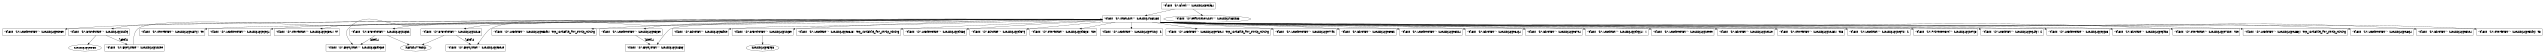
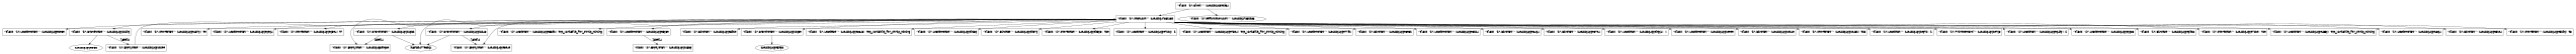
  digraph {
    fontname="DejaVu Sans Mono"
    node [fontname="DejaVu Sans Mono" shape=box]
    edge [fontname="DejaVu Sans Mono"]
    n1 [label="<class 'ir.LoadImmStat'> 140422646602080"]
    n2 [label="<class 'ir.StoreStat'> 140422646604576: t0"]
    n3 [label="<class 'ir.LoadImmStat'> 140422646606064"]
    n4 [label="<class 'ir.StoreStat'> 140422646606304: t7"]
    n5 [label="<class 'ir.EmptyStat'> 140422646599680"]
    n6 [label="<class 'ir.LoadStat'> 140422646605392: tmp_variable_for_strip_mining"]
    n7 [label="<class 'ir.LoadImmStat'> 140422646605680"]
    n8 [label="<class 'ir.EmptyStat'> 140422646611536"]
    n9 [label="<class 'ir.BinStat'> 140422646605920"]
    n10 [label="<class 'ir.BranchStat'> 140422646611680"]
    140422646605968 [shape=""]
    n12 [label="<class 'ir.LoadStat'> 140422646608848: tmp_variable_for_strip_mining"]
    n13 [label="<class 'ir.LoadImmStat'> 140422646609136"]
    n14 [label="<class 'ir.BinStat'> 140422646609376"]
    n15 [label="<class 'ir.StoreStat'> 140422646609568: t20"]
    n16 [label="<class 'ir.EmptyStat'> 140422646603040"]
    n17 [label="<class 'ir.LoadStat'> 140422646607216: i"]
    n18 [label="<class 'ir.LoadStat'> 140422646607504: tmp_variable_for_strip_mining"]
    n19 [label="<class 'ir.LoadImmStat'> 140422646607792"]
    n20 [label="<class 'ir.BinStat'> 140422646608032"]
    n21 [label="<class 'ir.LoadImmStat'> 140422646608224"]
    n22 [label="<class 'ir.BinStat'> 140422646608464"]
    n23 [label="<class 'ir.BinStat'> 140422646608704"]
    n24 [label="<class 'ir.BranchStat'> 140422646611296"]
    n25 [label="<class 'ir.EmptyStat'> 140422646611200"]
    140422646608752 [shape=""]
    n27 [label="<class 'ir.StatList'> 140422647882432"]
    n28 [label="<class 'ir.LoadStat'> 140422646609664: x"]
    n29 [label="<class 'ir.LoadImmStat'> 140422646610000"]
    n30 [label="<class 'ir.BinStat'> 140422646610240"]
    n31 [label="<class 'ir.StoreStat'> 140422646610432: t23"]
    n32 [label="<class 'ir.LoadStat'> 140422646610672: i"]
    n33 [label="<class 'ir.PrintCommand'> 140422646610768"]
    n34 [label="<class 'ir.LoadStat'> 140422646606496: i"]
    n35 [label="<class 'ir.LoadImmStat'> 140422646606688"]
    n36 [label="<class 'ir.BinStat'> 140422646606928"]
    n37 [label="<class 'ir.StoreStat'> 140422646607120: t10"]
    n38 [label="<class 'ir.BranchStat'> 140422646611248"]
    94575947703264 [shape=""]
    n40 [label="<class 'ir.LoadStat'> 140422646604336: tmp_variable_for_strip_mining"]
    n41 [label="<class 'ir.LoadImmStat'> 140422646604864"]
    n42 [label="<class 'ir.BinStat'> 140422646605104"]
    n43 [label="<class 'ir.StoreStat'> 140422646605296: t3"]
    n44 [label="<class 'ir.BranchStat'> 140422646611632"]
    n45 [label="<class 'ir.DefinitionList'> 140422647882288" shape=""]
    n46 [label="<class 'ir.Block'> 140422646601984"]
    n7 -> n8 [label=label4]
    n10 -> 140422646605968
    n24 -> n25 [label=label2]
    n24 -> 140422646608752
    n25 -> n27
    n27 -> n1
    n27 -> n2
    n27 -> n3
    n27 -> n4
    n27 -> n5
    n27 -> n6
    n27 -> n7
-   n27 -> n8
+   n27 -> 94575947703264
    n27 -> n9
    n27 -> n10
    n27 -> n12
    n27 -> n13
    n27 -> n14
    n27 -> n15
    n27 -> n16
    n27 -> n17
    n27 -> n18
    n27 -> n19
    n27 -> n20
    n27 -> n21
    n27 -> n22
    n27 -> n23
    n27 -> n24
    n27 -> n28
    n27 -> n29
    n27 -> n30
    n27 -> n31
    n27 -> n32
    n27 -> n33
    n27 -> n34
    n27 -> n35
    n27 -> n36
    n27 -> n37
    n27 -> n38
    n27 -> n40
    n27 -> n41
    n27 -> n42
    n27 -> n43
    n27 -> n44
    n38 -> n16 [label=label1]
    n38 -> 94575947703264
    n44 -> n5 [label=label4]
    n44 -> 94575947703264
    n46 -> n27
    n46 -> n45
  }
